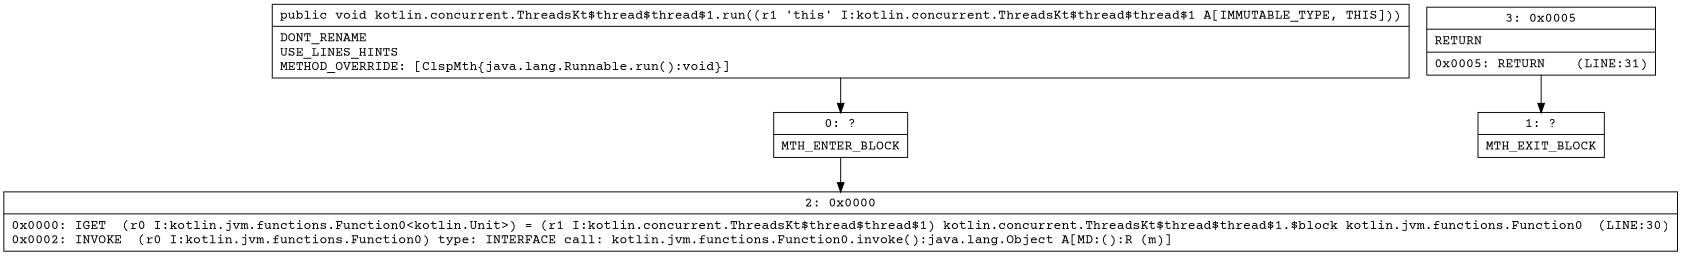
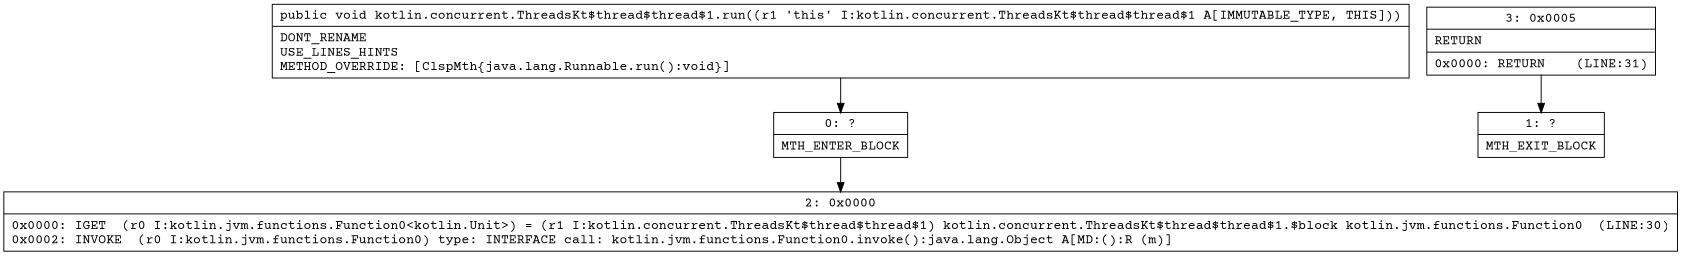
  digraph {
    fontname="Courier Prime"
    node [fontname="Courier Prime" shape=record]
    edge [fontname="Courier Prime"]
    n1 [label="{0\:\ ?|MTH_ENTER_BLOCK\l}"]
    n2 [label="{2\:\ 0x0000|0x0000: IGET  (r0 I:kotlin.jvm.functions.Function0\<kotlin.Unit\>) = (r1 I:kotlin.concurrent.ThreadsKt$thread$thread$1) kotlin.concurrent.ThreadsKt$thread$thread$1.$block kotlin.jvm.functions.Function0  (LINE:30)\l0x0002: INVOKE  (r0 I:kotlin.jvm.functions.Function0) type: INTERFACE call: kotlin.jvm.functions.Function0.invoke():java.lang.Object A[MD:():R (m)]\l}"]
-   n3 [label="{3\:\ 0x0005|RETURN\l|0x0005: RETURN    (LINE:31)\l}"]
+   n3 [label="{3\:\ 0x0005|RETURN\l|0x0000: RETURN    (LINE:31)\l}"]
    n4 [label="{1\:\ ?|MTH_EXIT_BLOCK\l}"]
    n5 [label="{public void kotlin.concurrent.ThreadsKt$thread$thread$1.run((r1 'this' I:kotlin.concurrent.ThreadsKt$thread$thread$1 A[IMMUTABLE_TYPE, THIS]))  | DONT_RENAME\lUSE_LINES_HINTS\lMETHOD_OVERRIDE: [ClspMth\{java.lang.Runnable.run():void\}]\l}"]
    n1 -> n2
    n3 -> n4
    n5 -> n1
  }
